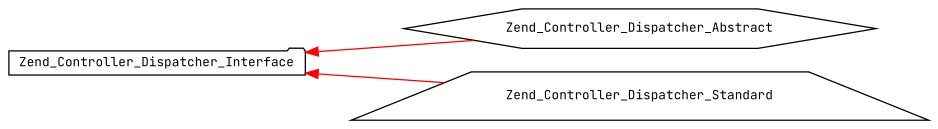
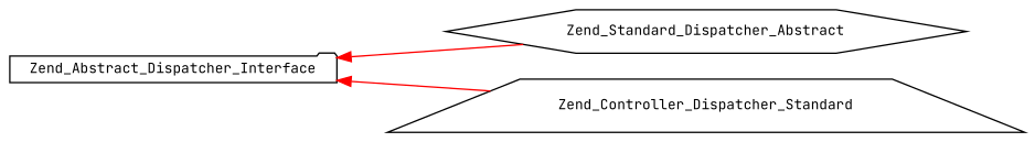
  digraph {
    fontname="JetBrains Mono"
    rankdir=LR
    node [color=black fillcolor=white fontname="JetBrains Mono" fontsize=10 style=filled]
    edge [color=red dir=back fontname="JetBrains Mono" fontsize=10 labelfontname=Helvetica labelfontsize=10 style=solid]
-   n1 [height=0.2 label=Zend_Controller_Dispatcher_Interface shape=folder width=0.4]
-   n2 [height=0.2 label=Zend_Controller_Dispatcher_Abstract shape=hexagon width=0.4]
+   n1 [height=0.2 label=Zend_Abstract_Dispatcher_Interface shape=folder width=0.4]
+   n2 [height=0.2 label=Zend_Standard_Dispatcher_Abstract shape=hexagon width=0.4]
    n3 [height=0.2 label=Zend_Controller_Dispatcher_Standard shape=trapezium width=0.4]
    n1 -> n2
    n1 -> n3
  }
